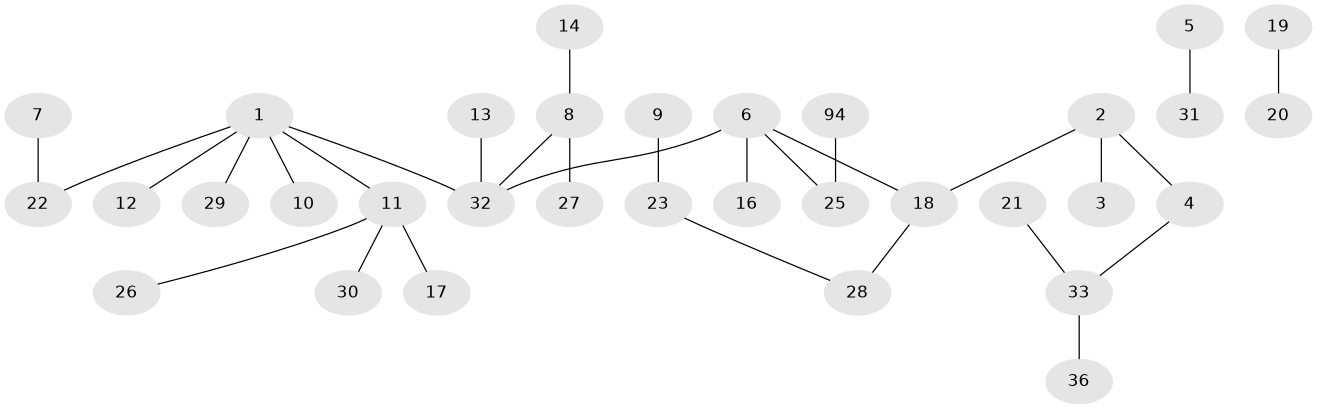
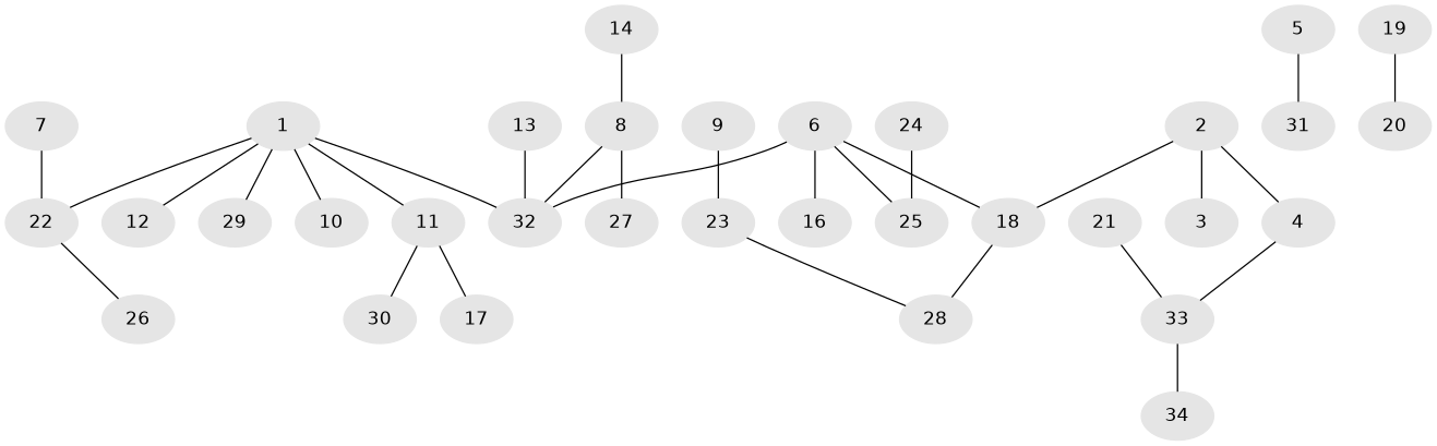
  graph {
    fontname="DejaVu Sans"
    node [color=gray90 fontname="DejaVu Sans" style=filled]
    edge [fontname="DejaVu Sans" weight=1.0]
    1
    10
    11
    12
    22
    29
    32
    5
    31
    17
    26
    30
    2
    3
    4
    18
    33
    28
-   34 [label=36]
+   34
    6
    16
    25
    7
    8
    27
    9
    23
    13
    14
    19
    20
    21
-   24 [label=94]
+   24
    1 -- 10
    1 -- 11
    1 -- 12
    1 -- 22
    1 -- 29
    1 -- 32
    11 -- 17
-   11 -- 26
+   22 -- 26
    11 -- 30
    5 -- 31
    2 -- 3
    2 -- 4
    2 -- 18
    4 -- 33
    18 -- 28
    33 -- 34
    6 -- 32
    6 -- 18
    6 -- 16
    6 -- 25
    7 -- 22
    8 -- 32
    8 -- 27
    9 -- 23
    23 -- 28
    13 -- 32
    14 -- 8
    19 -- 20
    21 -- 33
    24 -- 25
  }
